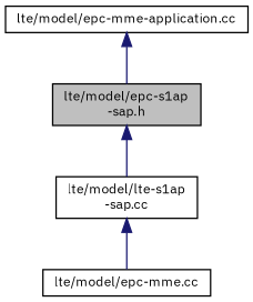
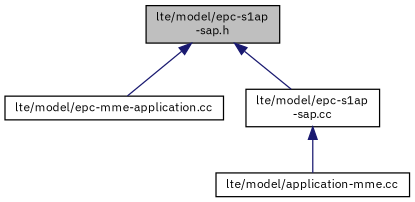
  digraph {
    fontname="IBM Plex Sans"
    node [color=black fillcolor=white fontname="IBM Plex Sans" fontsize=10 shape=record style=filled]
    edge [color=midnightblue dir=back fontname="IBM Plex Sans" fontsize=10 labelfontname=Helvetica labelfontsize=10 style=solid]
    n1 [fillcolor=grey75 fontcolor=black height=0.2 label="lte/model/epc-s1ap\l-sap.h" width=0.4]
    n2 [height=0.2 label="lte/model/epc-mme-application.cc" width=0.4]
-   n3 [height=0.2 label="lte/model/lte-s1ap\l-sap.cc" width=0.4]
-   n4 [height=0.2 label="lte/model/epc-mme.cc" width=0.4]
-   n2 -> n1
+   n3 [height=0.2 label="lte/model/epc-s1ap\l-sap.cc" width=0.4]
+   n4 [height=0.2 label="lte/model/application-mme.cc" width=0.4]
+   n1 -> n2
    n1 -> n3
    n3 -> n4
  }
